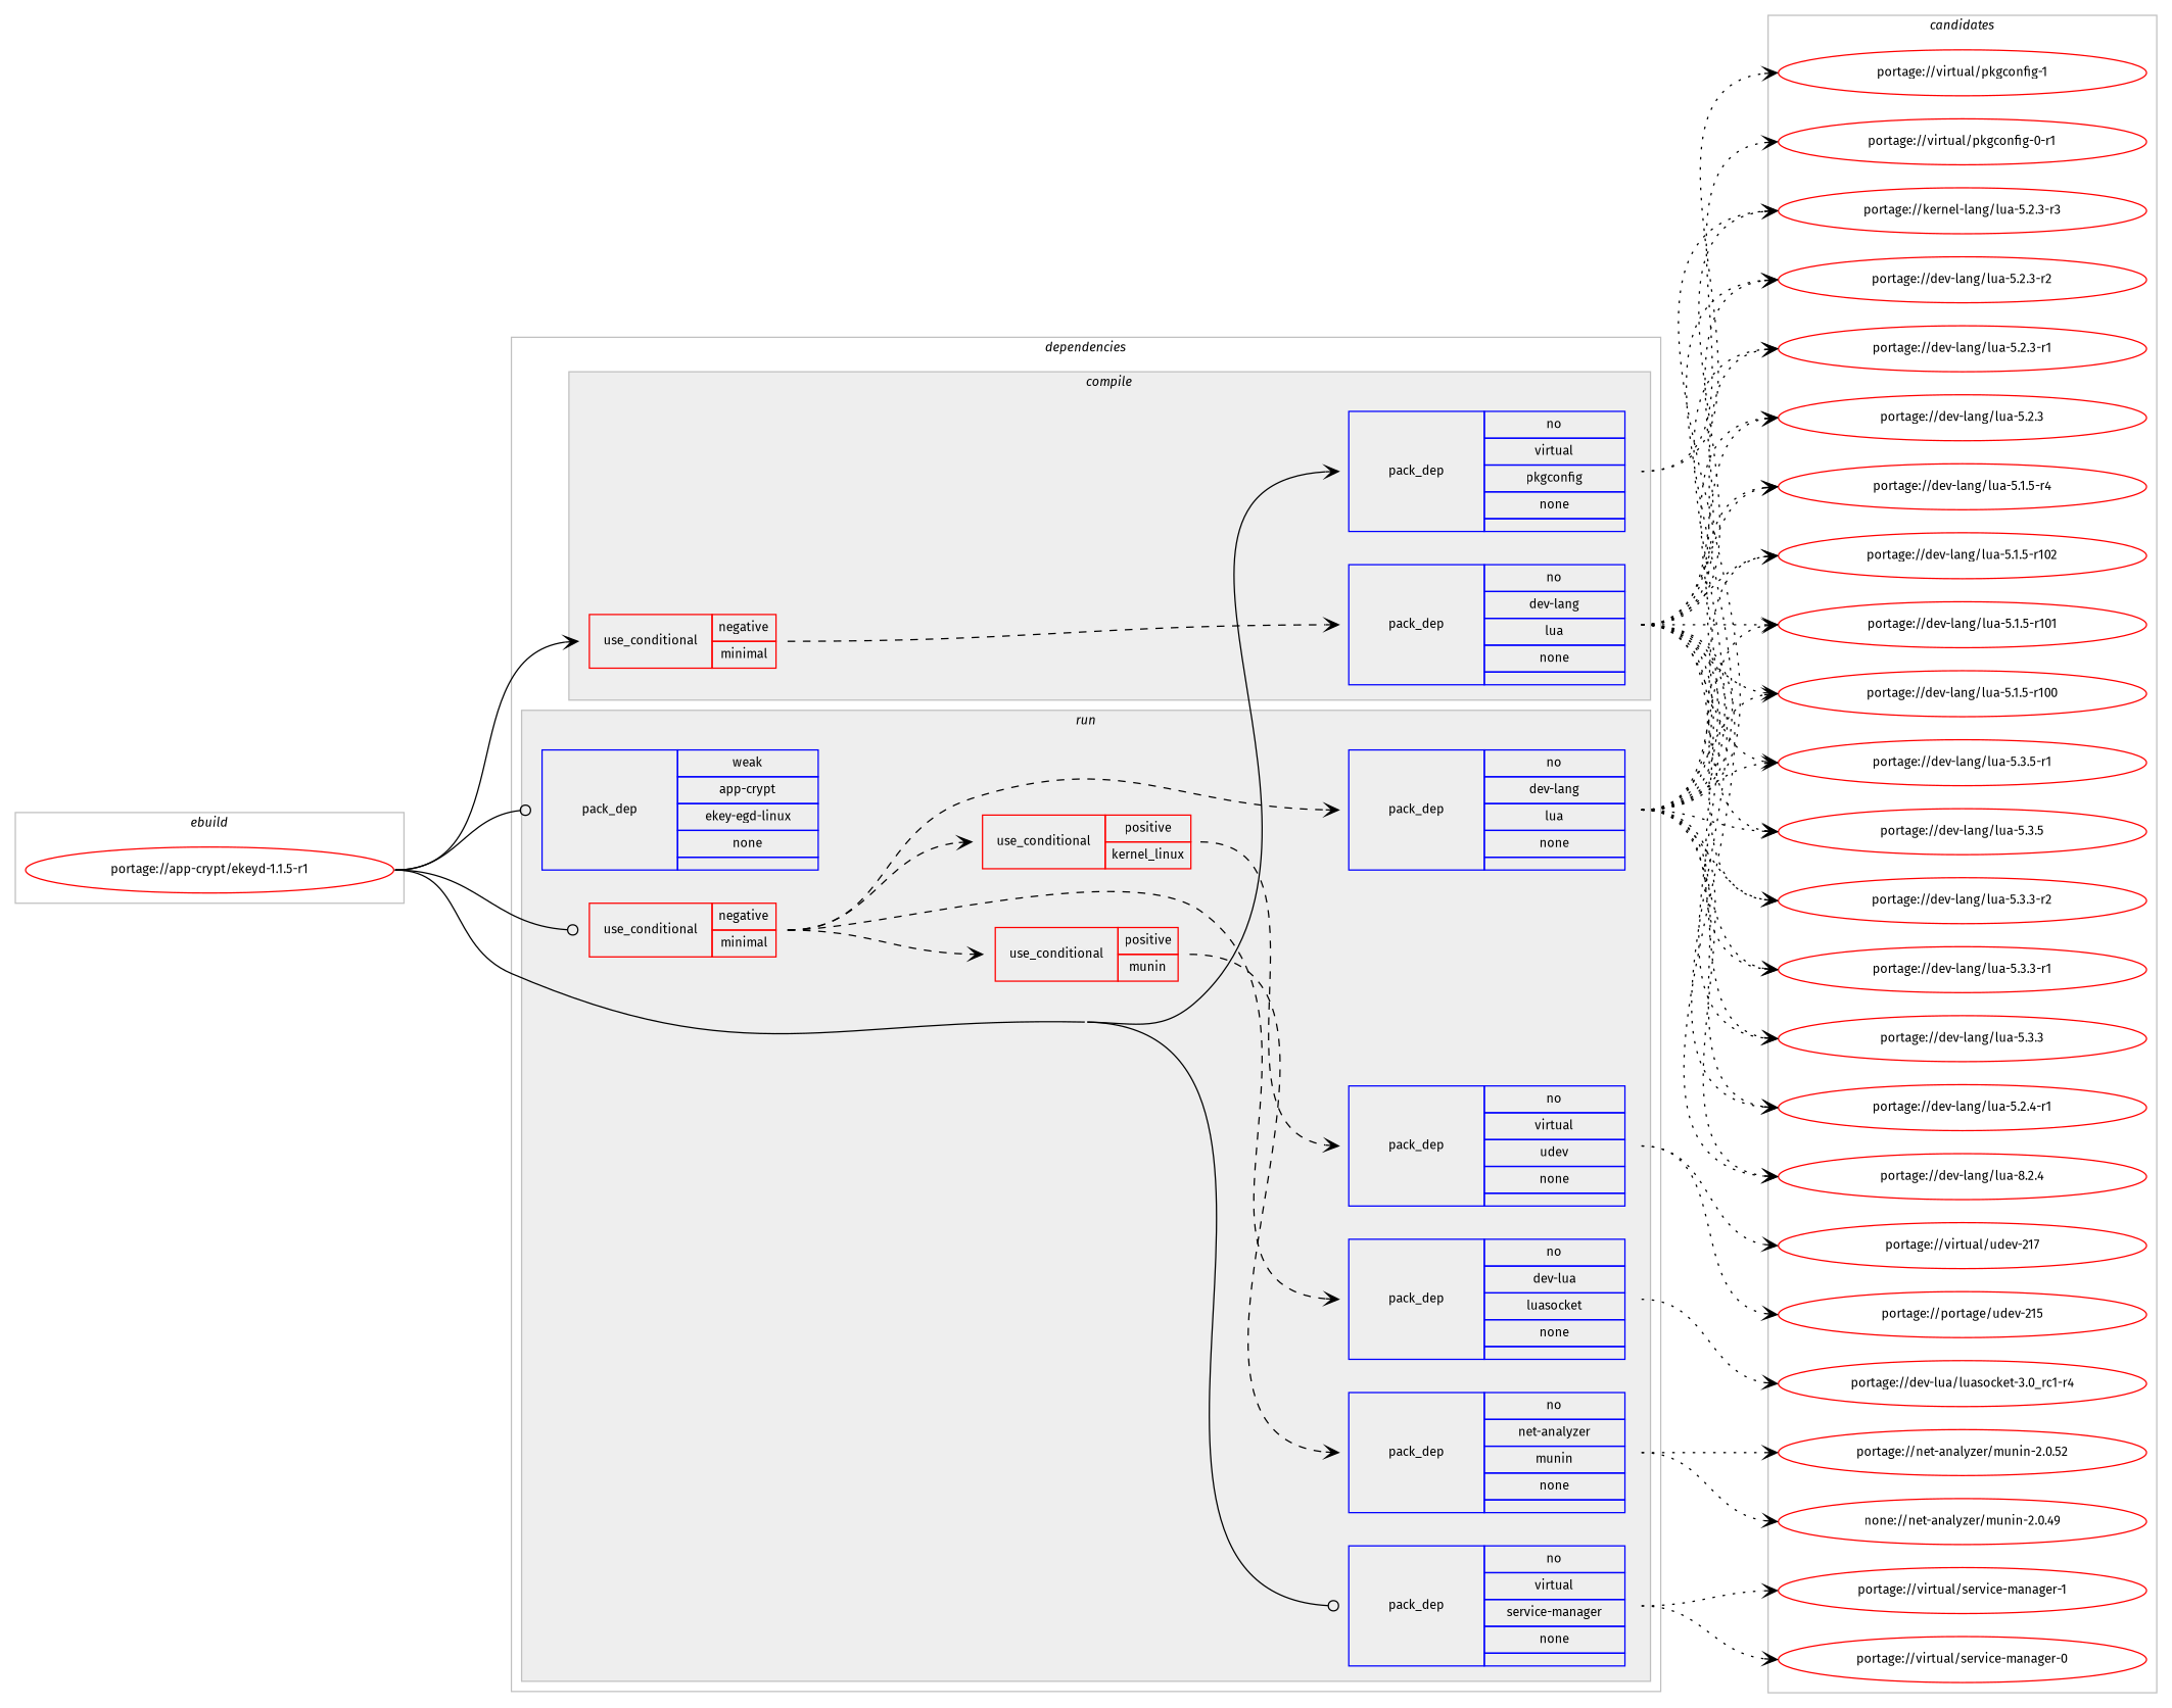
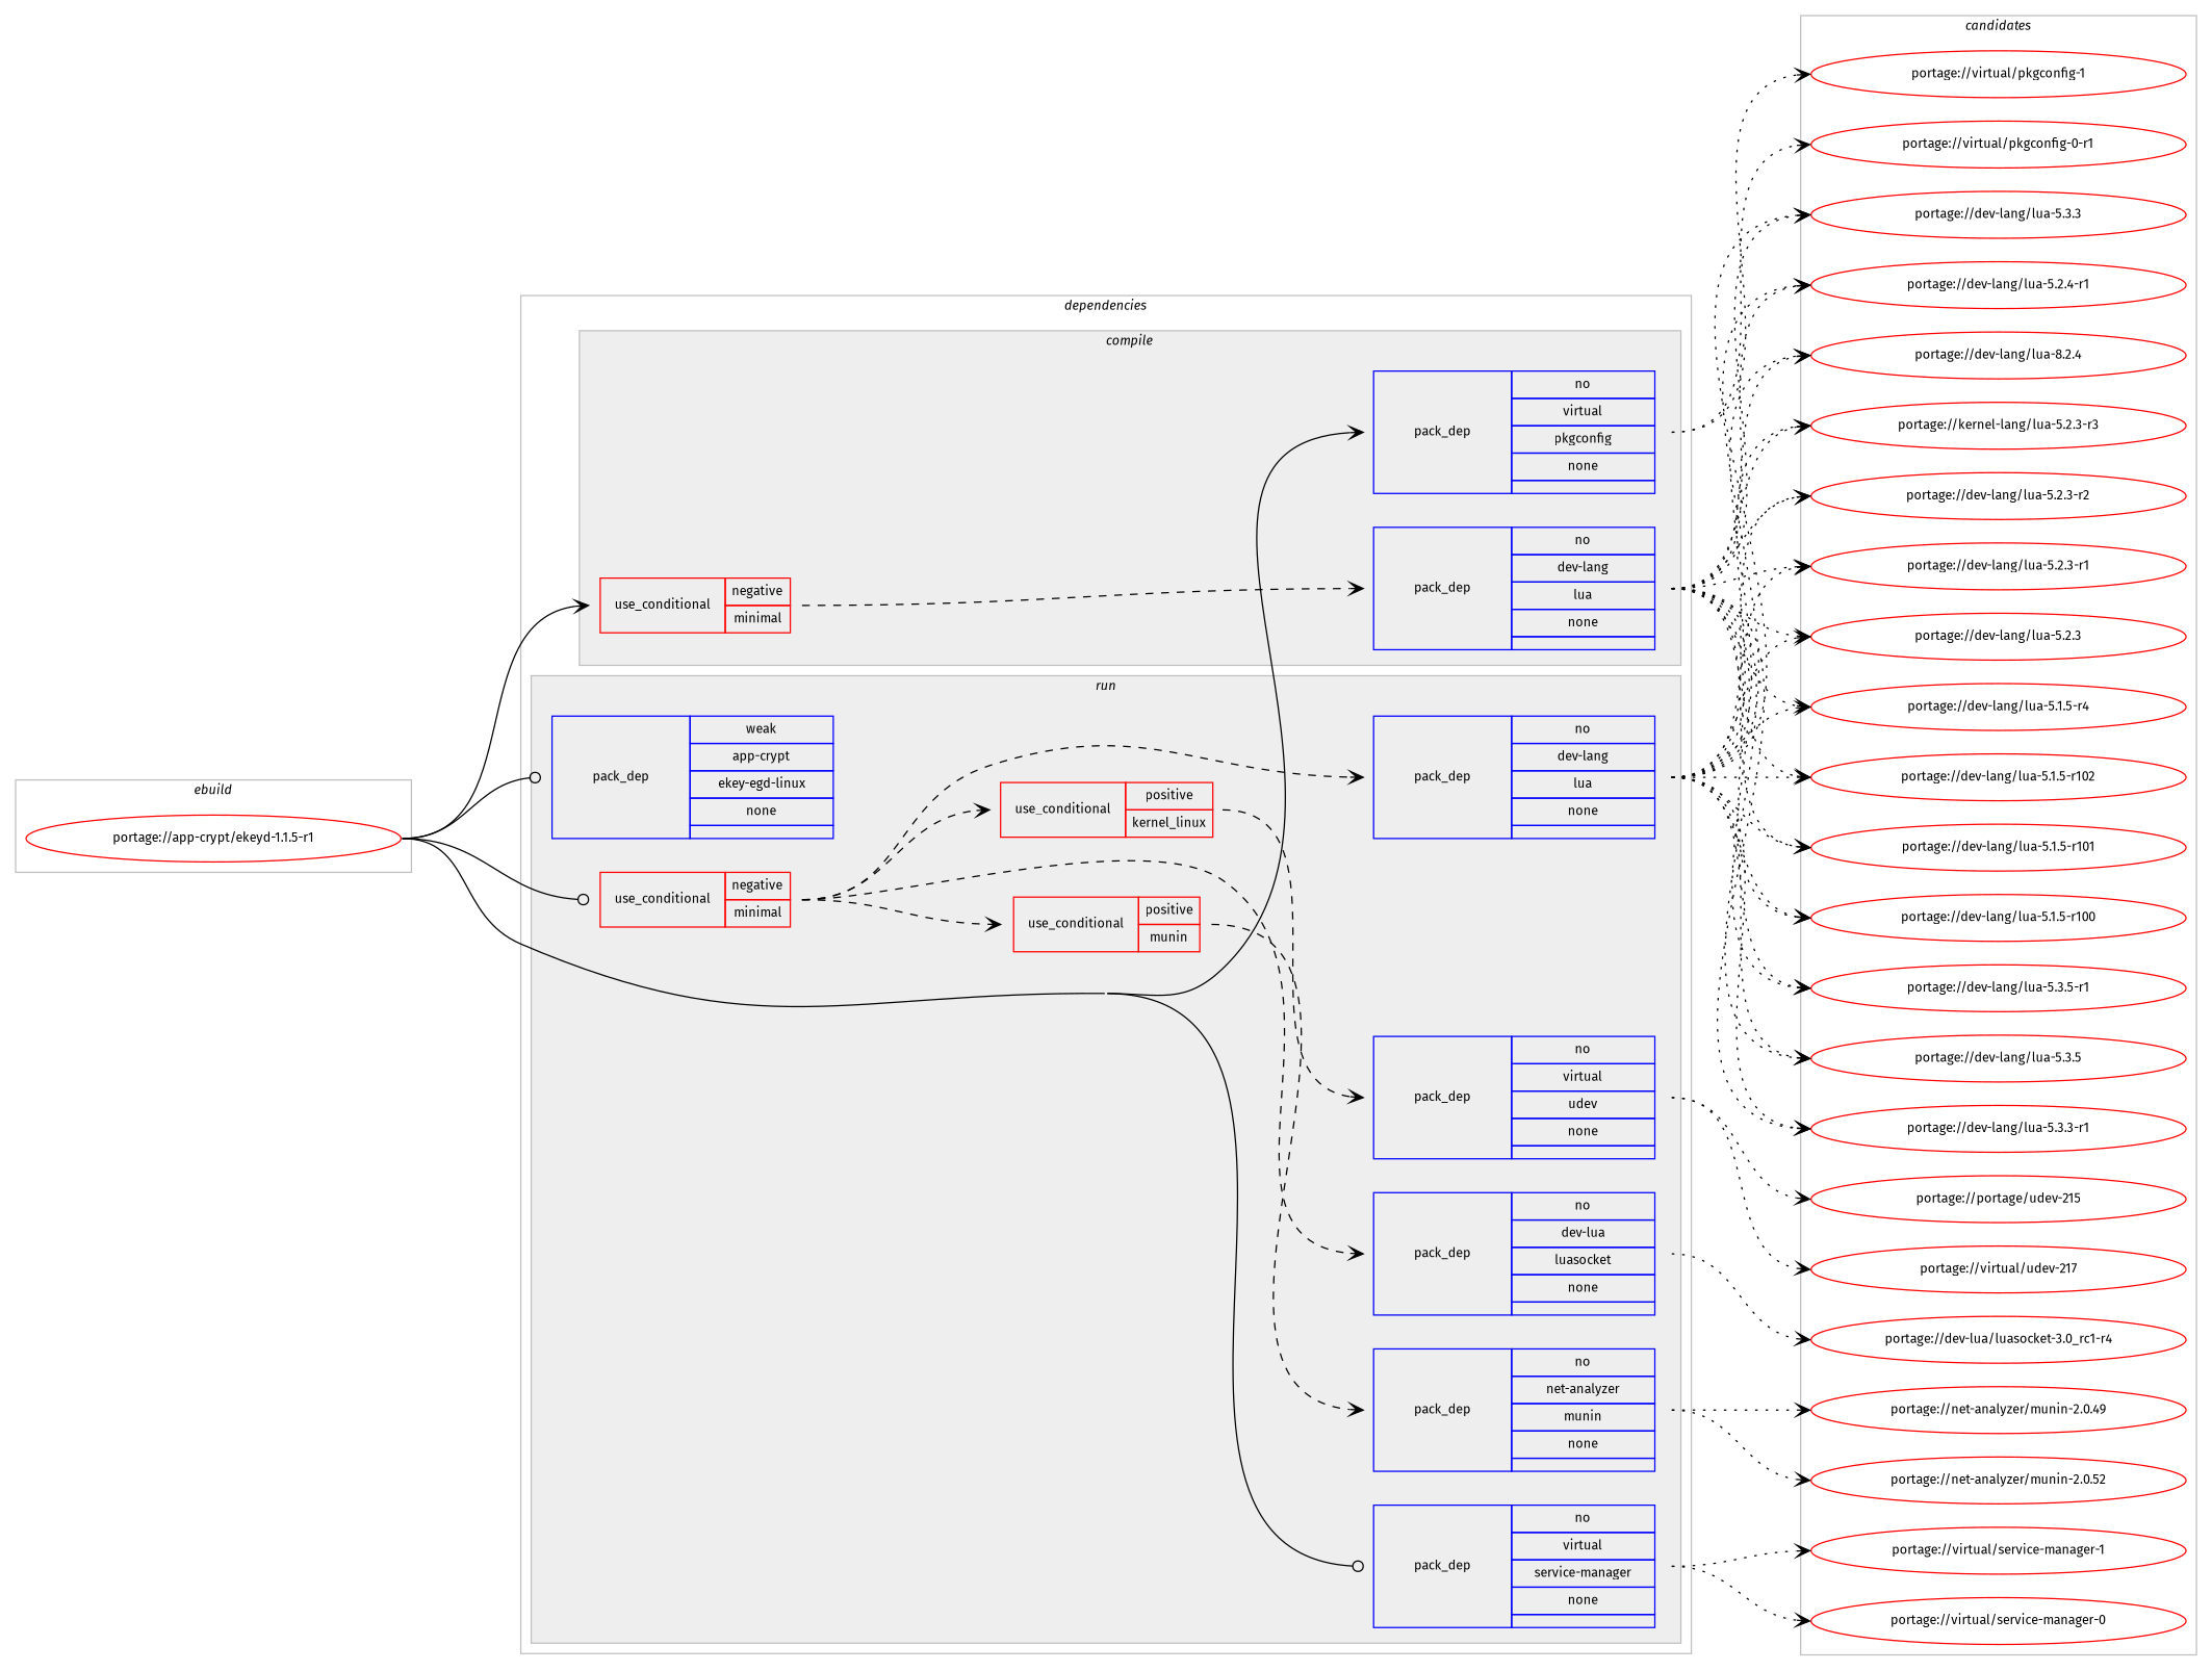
  digraph {
    compound=true
    concentrate=true
    fontname="Fira Sans"
    fontsize=10
    newrank=true
    rankdir=LR
    ranksep=1.5
    node [color=red fontname="Fira Sans" fontsize=10]
    edge [arrowhead=vee fontname="Fira Sans" headport=w style=dotted tailport=e weight=100]
    n1 [label="portage://app-crypt/ekeyd-1.1.5-r1" width=4]
    n2 [color=blue label=<<TABLE BORDER="0" CELLBORDER="1" CELLSPACING="0" CELLPADDING="4" WIDTH="220"><TR><TD ROWSPAN="6" CELLPADDING="30">pack_dep</TD></TR><TR><TD WIDTH="110">no</TD></TR><TR><TD>dev-lang</TD></TR><TR><TD>lua</TD></TR><TR><TD>none</TD></TR><TR><TD></TD></TR></TABLE>> shape=none]
    n3 [label=<<TABLE BORDER="0" CELLBORDER="1" CELLSPACING="0" CELLPADDING="4"><TR><TD ROWSPAN="3" CELLPADDING="10">use_conditional</TD></TR><TR><TD>negative</TD></TR><TR><TD>minimal</TD></TR></TABLE>> shape=none]
    n4 [color=blue label=<<TABLE BORDER="0" CELLBORDER="1" CELLSPACING="0" CELLPADDING="4" WIDTH="220"><TR><TD ROWSPAN="6" CELLPADDING="30">pack_dep</TD></TR><TR><TD WIDTH="110">no</TD></TR><TR><TD>virtual</TD></TR><TR><TD>pkgconfig</TD></TR><TR><TD>none</TD></TR><TR><TD></TD></TR></TABLE>> shape=none]
    n5 [color=blue label=<<TABLE BORDER="0" CELLBORDER="1" CELLSPACING="0" CELLPADDING="4" WIDTH="220"><TR><TD ROWSPAN="6" CELLPADDING="30">pack_dep</TD></TR><TR><TD WIDTH="110">no</TD></TR><TR><TD>dev-lang</TD></TR><TR><TD>lua</TD></TR><TR><TD>none</TD></TR><TR><TD></TD></TR></TABLE>> shape=none]
    n6 [color=blue label=<<TABLE BORDER="0" CELLBORDER="1" CELLSPACING="0" CELLPADDING="4" WIDTH="220"><TR><TD ROWSPAN="6" CELLPADDING="30">pack_dep</TD></TR><TR><TD WIDTH="110">no</TD></TR><TR><TD>dev-lua</TD></TR><TR><TD>luasocket</TD></TR><TR><TD>none</TD></TR><TR><TD></TD></TR></TABLE>> shape=none]
    n7 [color=blue label=<<TABLE BORDER="0" CELLBORDER="1" CELLSPACING="0" CELLPADDING="4" WIDTH="220"><TR><TD ROWSPAN="6" CELLPADDING="30">pack_dep</TD></TR><TR><TD WIDTH="110">no</TD></TR><TR><TD>virtual</TD></TR><TR><TD>udev</TD></TR><TR><TD>none</TD></TR><TR><TD></TD></TR></TABLE>> shape=none]
    n8 [label=<<TABLE BORDER="0" CELLBORDER="1" CELLSPACING="0" CELLPADDING="4"><TR><TD ROWSPAN="3" CELLPADDING="10">use_conditional</TD></TR><TR><TD>positive</TD></TR><TR><TD>kernel_linux</TD></TR></TABLE>> shape=none]
    n9 [color=blue label=<<TABLE BORDER="0" CELLBORDER="1" CELLSPACING="0" CELLPADDING="4" WIDTH="220"><TR><TD ROWSPAN="6" CELLPADDING="30">pack_dep</TD></TR><TR><TD WIDTH="110">no</TD></TR><TR><TD>net-analyzer</TD></TR><TR><TD>munin</TD></TR><TR><TD>none</TD></TR><TR><TD></TD></TR></TABLE>> shape=none]
    n10 [label=<<TABLE BORDER="0" CELLBORDER="1" CELLSPACING="0" CELLPADDING="4"><TR><TD ROWSPAN="3" CELLPADDING="10">use_conditional</TD></TR><TR><TD>positive</TD></TR><TR><TD>munin</TD></TR></TABLE>> shape=none]
    n11 [label=<<TABLE BORDER="0" CELLBORDER="1" CELLSPACING="0" CELLPADDING="4"><TR><TD ROWSPAN="3" CELLPADDING="10">use_conditional</TD></TR><TR><TD>negative</TD></TR><TR><TD>minimal</TD></TR></TABLE>> shape=none]
    n12 [color=blue label=<<TABLE BORDER="0" CELLBORDER="1" CELLSPACING="0" CELLPADDING="4" WIDTH="220"><TR><TD ROWSPAN="6" CELLPADDING="30">pack_dep</TD></TR><TR><TD WIDTH="110">no</TD></TR><TR><TD>virtual</TD></TR><TR><TD>service-manager</TD></TR><TR><TD>none</TD></TR><TR><TD></TD></TR></TABLE>> shape=none]
    n13 [color=blue label=<<TABLE BORDER="0" CELLBORDER="1" CELLSPACING="0" CELLPADDING="4" WIDTH="220"><TR><TD ROWSPAN="6" CELLPADDING="30">pack_dep</TD></TR><TR><TD WIDTH="110">weak</TD></TR><TR><TD>app-crypt</TD></TR><TR><TD>ekey-egd-linux</TD></TR><TR><TD>none</TD></TR><TR><TD></TD></TR></TABLE>> shape=none]
    n14 [label="portage://dev-lang/lua-5.3.5-r1" width=4]
    n15 [label="portage://dev-lang/lua-5.3.5" width=4]
-   n16 [label="portage://dev-lang/lua-5.3.3-r2" width=4]
    n17 [label="portage://dev-lang/lua-5.3.3-r1" width=4]
    n18 [label="portage://dev-lang/lua-5.3.3" width=4]
    n19 [label="portage://dev-lang/lua-5.2.4-r1" width=4]
    n20 [label="portage://dev-lang/lua-8.2.4" width=4]
    n21 [label="portage://kernel-lang/lua-5.2.3-r3" width=4]
    n22 [label="portage://dev-lang/lua-5.2.3-r2" width=4]
    n23 [label="portage://dev-lang/lua-5.2.3-r1" width=4]
    n24 [label="portage://dev-lang/lua-5.2.3" width=4]
    n25 [label="portage://dev-lang/lua-5.1.5-r4" width=4]
    n26 [label="portage://dev-lang/lua-5.1.5-r102" width=4]
    n27 [label="portage://dev-lang/lua-5.1.5-r101" width=4]
    n28 [label="portage://dev-lang/lua-5.1.5-r100" width=4]
    n29 [label="portage://virtual/pkgconfig-1" width=4]
    n30 [label="portage://virtual/pkgconfig-0-r1" width=4]
    n31 [label="portage://dev-lua/luasocket-3.0_rc1-r4" width=4]
    n32 [label="portage://virtual/udev-217" width=4]
    n33 [label="portage://portage/udev-215" width=4]
    n34 [label="portage://net-analyzer/munin-2.0.52" width=4]
-   n35 [label="none://net-analyzer/munin-2.0.49" width=4]
+   n35 [label="portage://net-analyzer/munin-2.0.49" width=4]
    n36 [label="portage://virtual/service-manager-1" width=4]
    n37 [label="portage://virtual/service-manager-0" width=4]
    subgraph cluster_1 {
      color=gray
      label=<<i>ebuild</i>>
      n1
    }
    subgraph cluster_2 {
      color=gray
      label=<<i>dependencies</i>>
      subgraph cluster_3 {
        color=gray
        fillcolor="#eeeeee"
        label=<<i>compile</i>>
        style=filled
        subgraph sub_4 {
          color=gray
          fillcolor="#eeeeee"
          label=<<i>compile</i>>
          style=filled
          n3
          subgraph sub_5 {
            color=gray
            fillcolor="#eeeeee"
            label=<<i>compile</i>>
            style=filled
            n2
          }
        }
        subgraph sub_6 {
          color=gray
          fillcolor="#eeeeee"
          label=<<i>compile</i>>
          style=filled
          n4
        }
      }
      subgraph cluster_7 {
        color=gray
        fillcolor="#eeeeee"
        label=<<i>compile and run</i>>
        style=filled
      }
      subgraph cluster_8 {
        color=gray
        fillcolor="#eeeeee"
        label=<<i>run</i>>
        style=filled
        subgraph sub_9 {
          color=gray
          fillcolor="#eeeeee"
          label=<<i>run</i>>
          style=filled
          n11
          subgraph sub_10 {
            color=gray
            fillcolor="#eeeeee"
            label=<<i>run</i>>
            style=filled
            n5
          }
          subgraph sub_11 {
            color=gray
            fillcolor="#eeeeee"
            label=<<i>run</i>>
            style=filled
            n6
          }
          subgraph sub_12 {
            color=gray
            fillcolor="#eeeeee"
            label=<<i>run</i>>
            style=filled
            n8
            subgraph sub_13 {
              color=gray
              fillcolor="#eeeeee"
              label=<<i>run</i>>
              style=filled
              n7
            }
          }
          subgraph sub_14 {
            color=gray
            fillcolor="#eeeeee"
            label=<<i>run</i>>
            style=filled
            n10
            subgraph sub_15 {
              color=gray
              fillcolor="#eeeeee"
              label=<<i>run</i>>
              style=filled
              n9
            }
          }
        }
        subgraph sub_16 {
          color=gray
          fillcolor="#eeeeee"
          label=<<i>run</i>>
          style=filled
          n12
        }
        subgraph sub_17 {
          color=gray
          fillcolor="#eeeeee"
          label=<<i>run</i>>
          style=filled
          n13
        }
      }
    }
    subgraph cluster_18 {
      color=gray
      label=<<i>candidates</i>>
      rank=same
      subgraph sub_19 {
        color=black
        label=<<i>candidates</i>>
        nodesep=1
        rank=same
        n14
        n15
-       n16
        n17
        n18
        n19
        n20
        n21
        n22
        n23
        n24
        n25
        n26
        n27
        n28
      }
      subgraph sub_20 {
        color=black
        label=<<i>candidates</i>>
        nodesep=1
        rank=same
        n29
        n30
      }
      subgraph sub_21 {
        color=black
        label=<<i>candidates</i>>
        nodesep=1
        rank=same
        n14
        n15
-       n16
        n17
        n18
        n19
        n20
        n21
        n22
        n23
        n24
        n25
        n26
        n27
        n28
      }
      subgraph sub_22 {
        color=black
        label=<<i>candidates</i>>
        nodesep=1
        rank=same
        n31
      }
      subgraph sub_23 {
        color=black
        label=<<i>candidates</i>>
        nodesep=1
        rank=same
        n32
        n33
      }
      subgraph sub_24 {
        color=black
        label=<<i>candidates</i>>
        nodesep=1
        rank=same
        n34
        n35
      }
      subgraph sub_25 {
        color=black
        label=<<i>candidates</i>>
        nodesep=1
        rank=same
        n36
        n37
      }
      subgraph sub_26 {
        color=black
        label=<<i>candidates</i>>
        nodesep=1
        rank=same
      }
    }
    n1 -> n3 [style=solid weight=20]
    n1 -> n4 [style=solid weight=20]
    n1 -> n11 [arrowhead=odot style=solid weight=20]
    n1 -> n12 [arrowhead=odot style=solid weight=20]
    n1 -> n13 [arrowhead=odot style=solid weight=20]
    n2 -> n14
    n2 -> n15
-   n2 -> n16
    n2 -> n17
    n2 -> n18
    n2 -> n19
    n2 -> n20
    n2 -> n21
    n2 -> n22
    n2 -> n23
    n2 -> n24
    n2 -> n25
    n2 -> n26
    n2 -> n27
    n2 -> n28
    n3 -> n2 [style=dashed weight=20]
    n4 -> n29
    n4 -> n30
    n5 -> n14
    n5 -> n15
-   n5 -> n16
    n5 -> n17
    n5 -> n18
    n5 -> n19
    n5 -> n20
    n5 -> n21
    n5 -> n22
    n5 -> n23
    n5 -> n24
    n5 -> n25
    n5 -> n26
    n5 -> n27
    n5 -> n28
    n6 -> n31
    n7 -> n32
    n7 -> n33
    n8 -> n7 [style=dashed weight=20]
    n9 -> n34
    n9 -> n35
    n10 -> n9 [style=dashed weight=20]
    n11 -> n5 [style=dashed weight=20]
    n11 -> n6 [style=dashed weight=20]
    n11 -> n8 [style=dashed weight=20]
    n11 -> n10 [style=dashed weight=20]
    n12 -> n36
    n12 -> n37
  }
